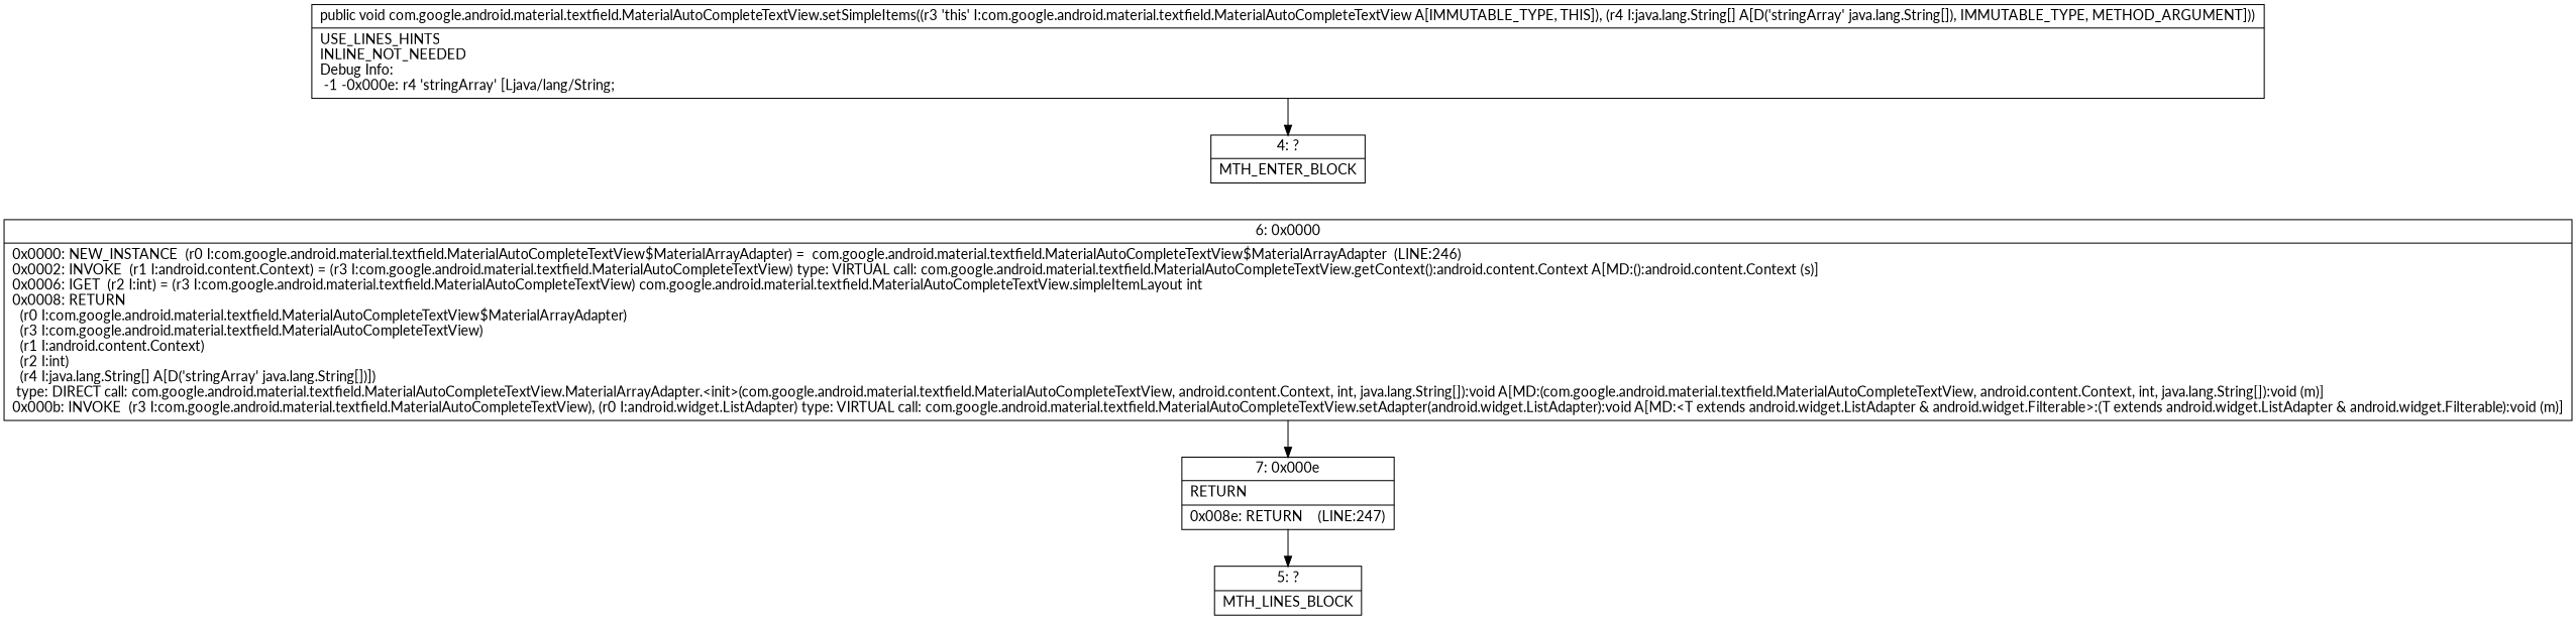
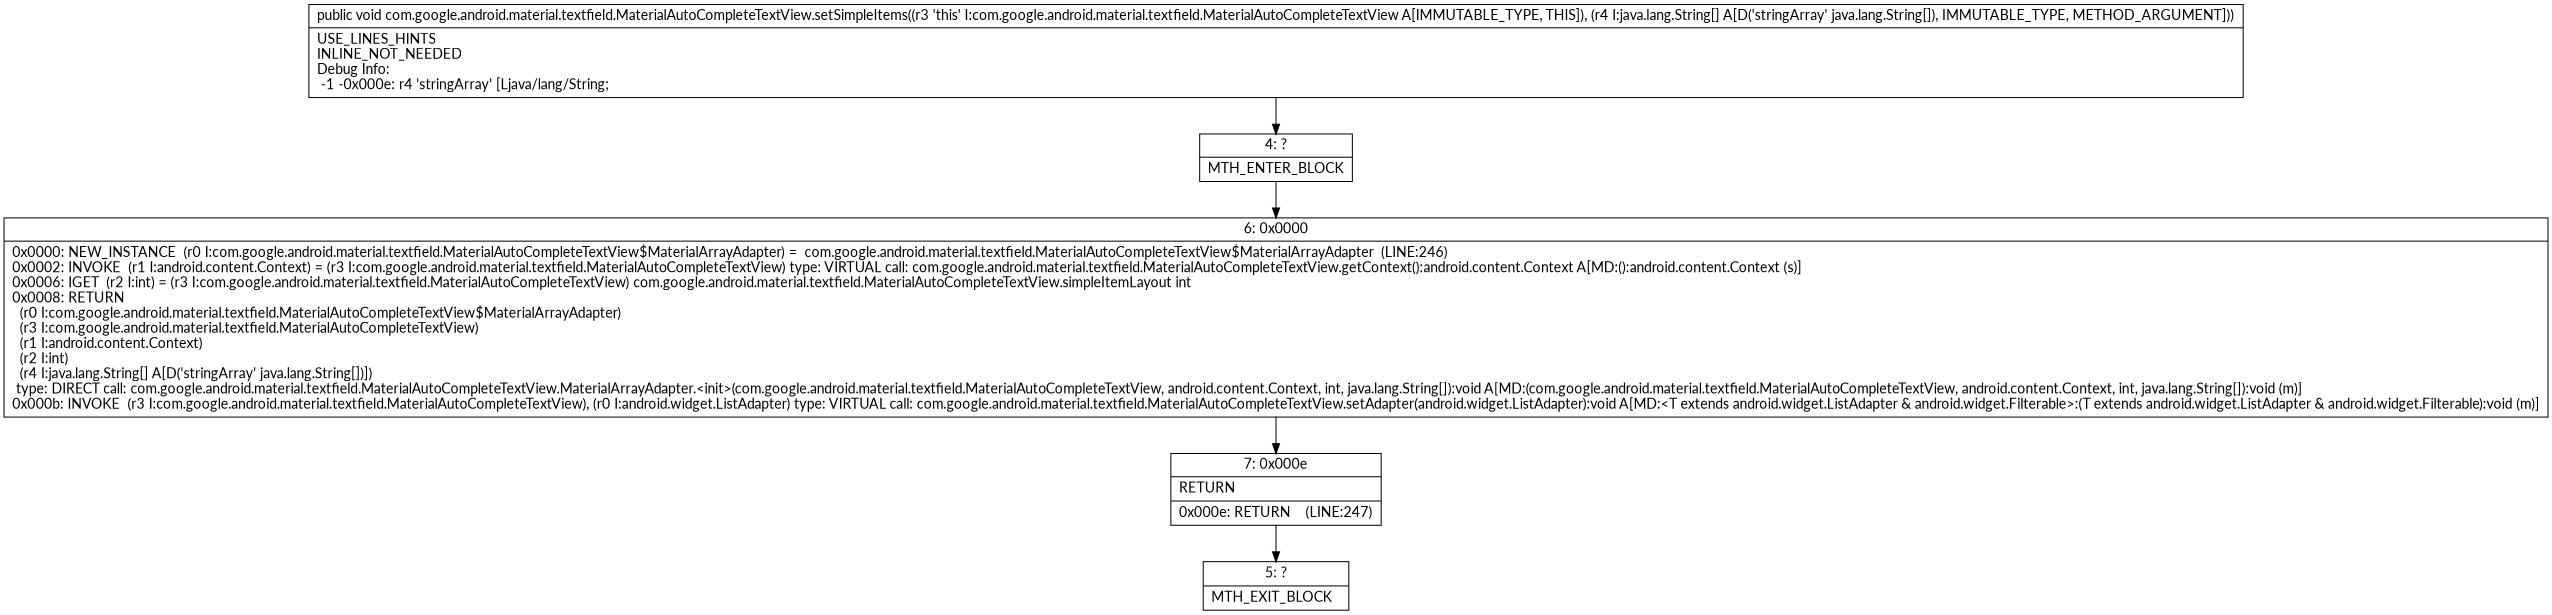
  digraph {
    fontname=Lato
    node [fontname=Lato shape=record]
    edge [fontname=Lato]
    n1 [label="{4\:\ ?|MTH_ENTER_BLOCK\l}"]
    n2 [label="{6\:\ 0x0000|0x0000: NEW_INSTANCE  (r0 I:com.google.android.material.textfield.MaterialAutoCompleteTextView$MaterialArrayAdapter) =  com.google.android.material.textfield.MaterialAutoCompleteTextView$MaterialArrayAdapter  (LINE:246)\l0x0002: INVOKE  (r1 I:android.content.Context) = (r3 I:com.google.android.material.textfield.MaterialAutoCompleteTextView) type: VIRTUAL call: com.google.android.material.textfield.MaterialAutoCompleteTextView.getContext():android.content.Context A[MD:():android.content.Context (s)]\l0x0006: IGET  (r2 I:int) = (r3 I:com.google.android.material.textfield.MaterialAutoCompleteTextView) com.google.android.material.textfield.MaterialAutoCompleteTextView.simpleItemLayout int \l0x0008: RETURN  \l  (r0 I:com.google.android.material.textfield.MaterialAutoCompleteTextView$MaterialArrayAdapter)\l  (r3 I:com.google.android.material.textfield.MaterialAutoCompleteTextView)\l  (r1 I:android.content.Context)\l  (r2 I:int)\l  (r4 I:java.lang.String[] A[D('stringArray' java.lang.String[])])\l type: DIRECT call: com.google.android.material.textfield.MaterialAutoCompleteTextView.MaterialArrayAdapter.\<init\>(com.google.android.material.textfield.MaterialAutoCompleteTextView, android.content.Context, int, java.lang.String[]):void A[MD:(com.google.android.material.textfield.MaterialAutoCompleteTextView, android.content.Context, int, java.lang.String[]):void (m)]\l0x000b: INVOKE  (r3 I:com.google.android.material.textfield.MaterialAutoCompleteTextView), (r0 I:android.widget.ListAdapter) type: VIRTUAL call: com.google.android.material.textfield.MaterialAutoCompleteTextView.setAdapter(android.widget.ListAdapter):void A[MD:\<T extends android.widget.ListAdapter & android.widget.Filterable\>:(T extends android.widget.ListAdapter & android.widget.Filterable):void (m)]\l}"]
-   n3 [label="{7\:\ 0x000e|RETURN\l|0x008e: RETURN    (LINE:247)\l}"]
-   n4 [label="{5\:\ ?|MTH_LINES_BLOCK\l}"]
+   n3 [label="{7\:\ 0x000e|RETURN\l|0x000e: RETURN    (LINE:247)\l}"]
+   n4 [label="{5\:\ ?|MTH_EXIT_BLOCK\l}"]
    n5 [label="{public void com.google.android.material.textfield.MaterialAutoCompleteTextView.setSimpleItems((r3 'this' I:com.google.android.material.textfield.MaterialAutoCompleteTextView A[IMMUTABLE_TYPE, THIS]), (r4 I:java.lang.String[] A[D('stringArray' java.lang.String[]), IMMUTABLE_TYPE, METHOD_ARGUMENT]))  | USE_LINES_HINTS\lINLINE_NOT_NEEDED\lDebug Info:\l  \-1 \-0x000e: r4 'stringArray' [Ljava\/lang\/String;\l}"]
+   n1 -> n2
    n2 -> n3
    n3 -> n4
    n5 -> n1
  }
